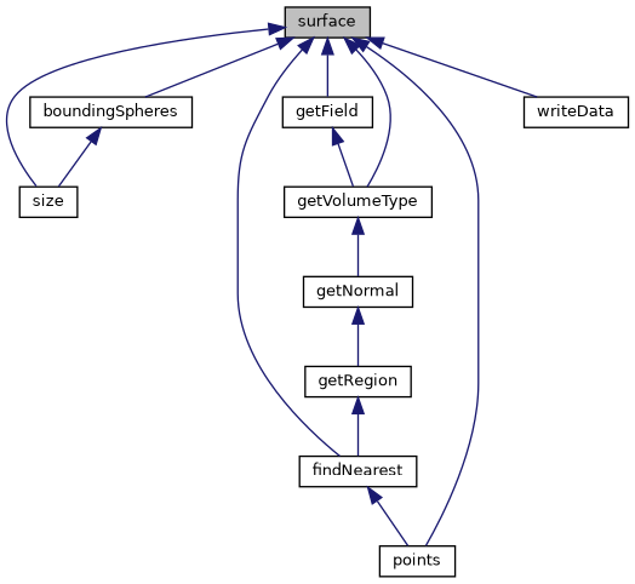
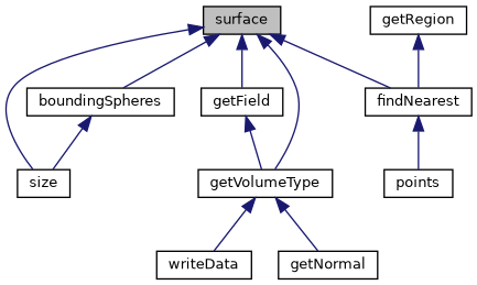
  digraph {
    rankdir=TB
    node [color=black fontname=Helvetica fontsize=10 shape=record]
    edge [color=midnightblue dir=back fontname=Helvetica fontsize=10 labelfontname=Helvetica labelfontsize=10 style=solid]
    n1 [fillcolor=grey75 fontcolor=black height=0.2 label=surface style=filled width=0.4]
    n2 [height=0.2 label=boundingSpheres width=0.4]
    n3 [height=0.2 label=size width=0.4]
    n4 [height=0.2 label=findNearest width=0.4]
    n5 [height=0.2 label=points width=0.4]
    n6 [height=0.2 label=getField width=0.4]
    n7 [height=0.2 label=getVolumeType width=0.4]
    n8 [height=0.2 label=writeData width=0.4]
    n9 [height=0.2 label=getNormal width=0.4]
    n10 [height=0.2 label=getRegion width=0.4]
    n1 -> n2
    n1 -> n3
    n1 -> n4
-   n1 -> n5
    n1 -> n6
    n1 -> n7
-   n1 -> n8
+   n7 -> n8
    n2 -> n3
    n4 -> n5
    n6 -> n7
    n7 -> n9
-   n9 -> n10
    n10 -> n4
  }
